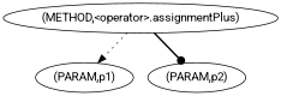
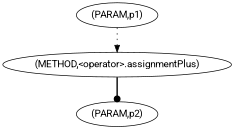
  digraph {
    fontname=Roboto
    node [fontname=Roboto]
    edge [fontname=Roboto]
    n1 [label=<(METHOD,&lt;operator&gt;.assignmentPlus)>]
    n2 [label=<(PARAM,p1)>]
    n3 [label=<(PARAM,p2)>]
-   n1 -> n2 [arrowhead=normal style=dotted]
+   n2 -> n1 [arrowhead=normal style=dotted]
    n1 -> n3 [arrowhead=dot style=bold]
  }
